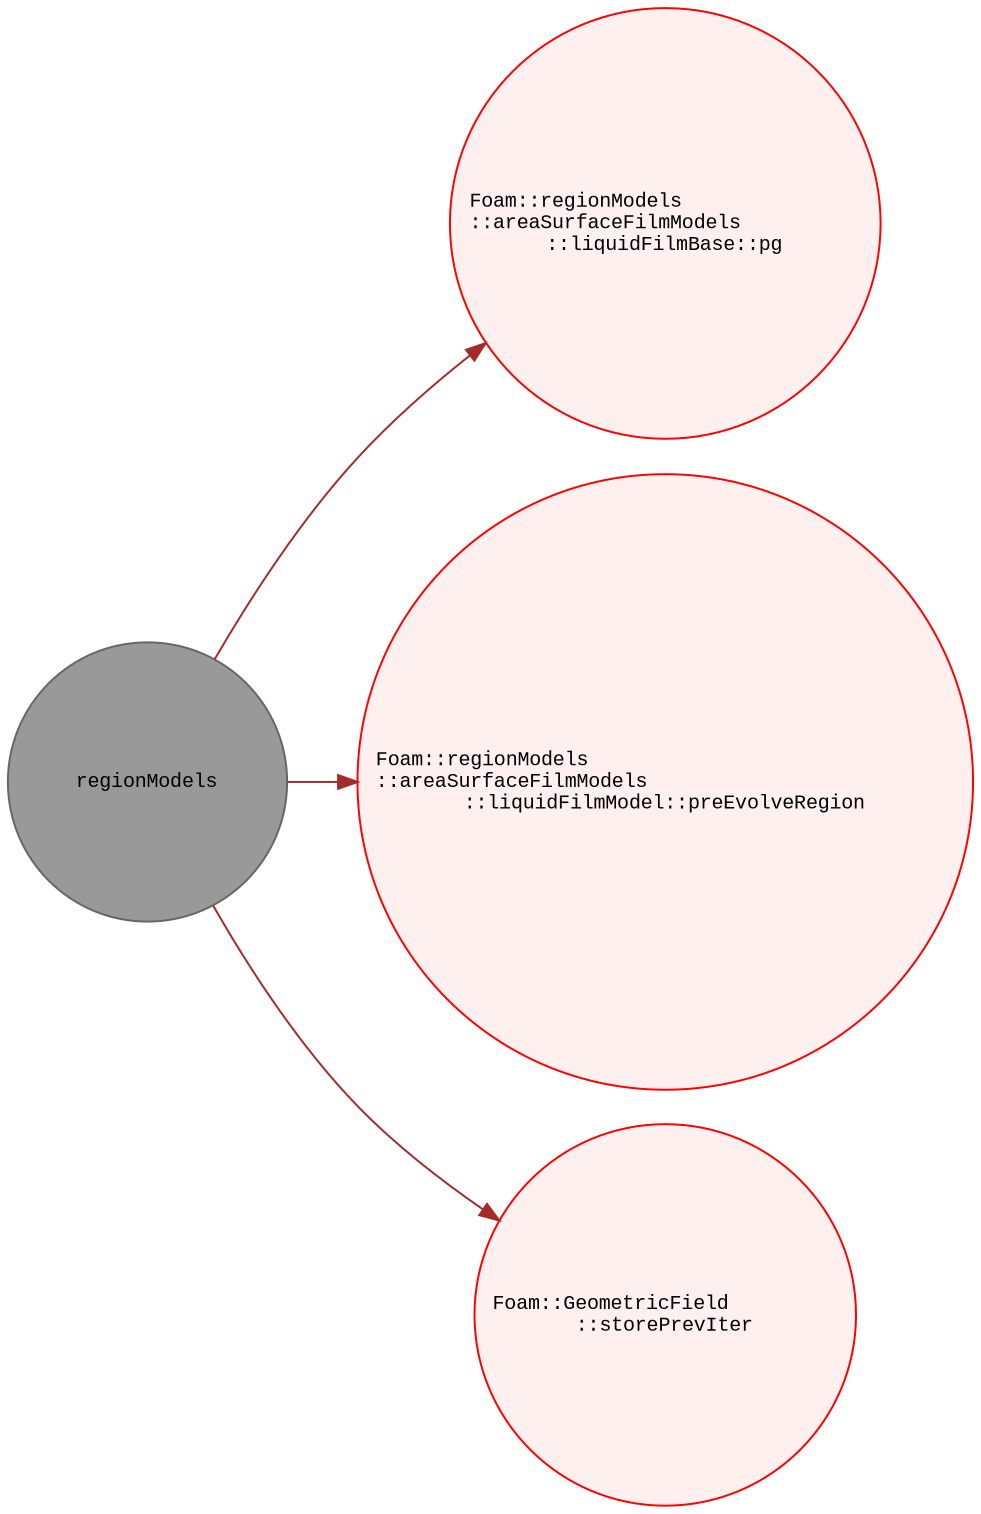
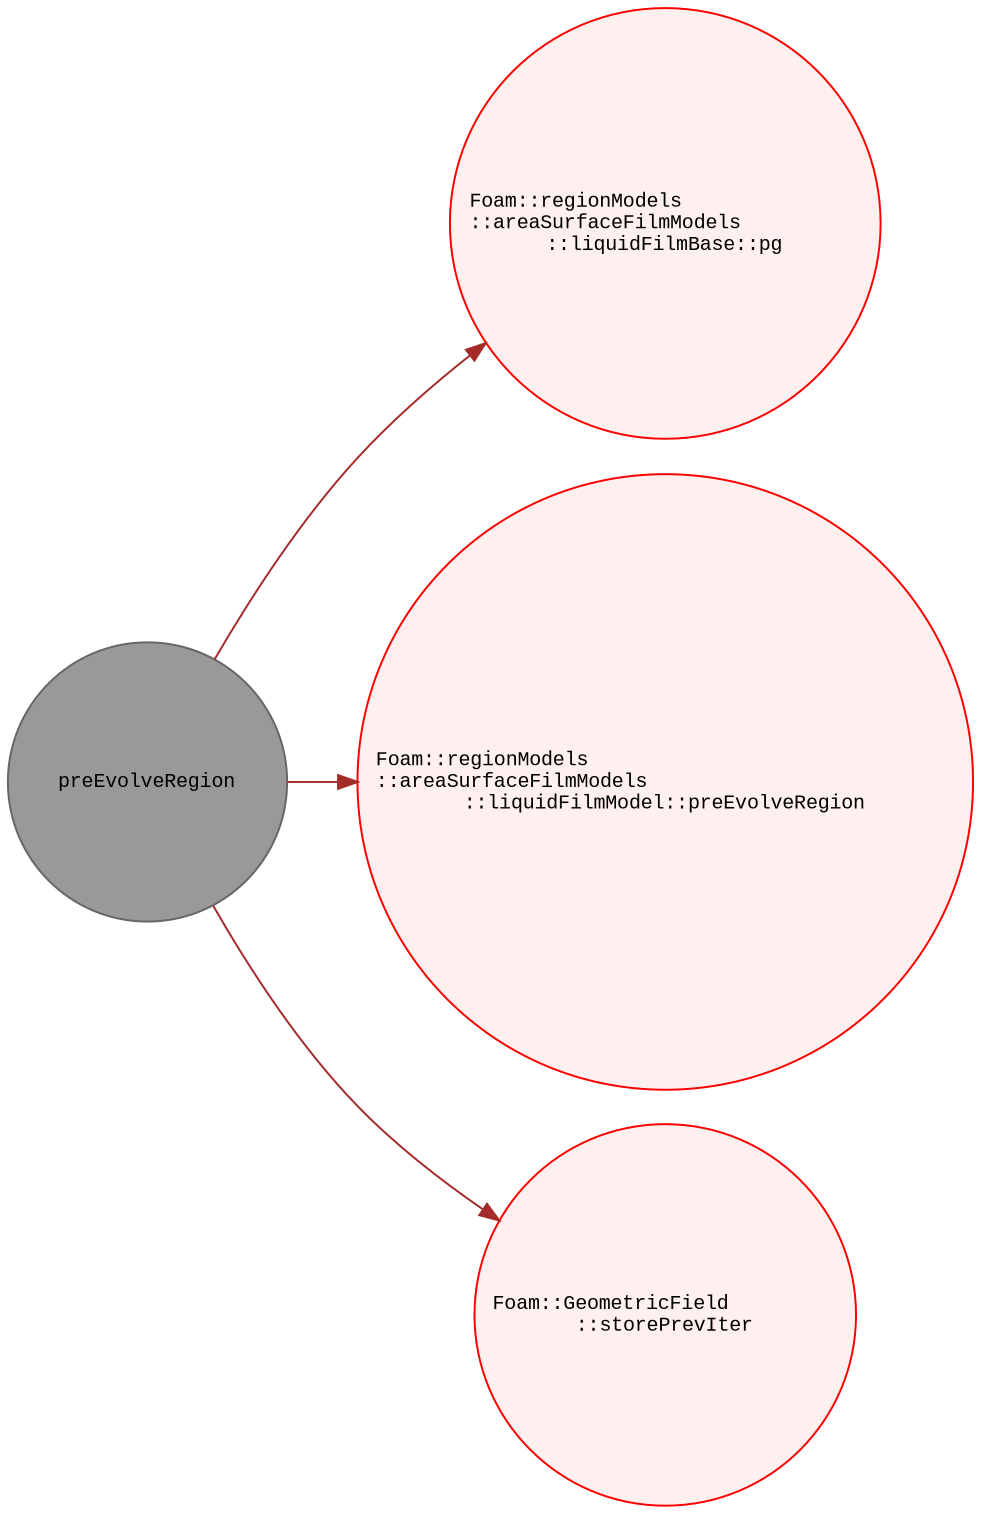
  digraph {
    rankdir=LR
    fontname="Liberation Mono"
    node [color=red fillcolor="#FFF0F0" fontname="Liberation Mono" fontsize=10 shape=circle style=filled]
    edge [color=brown fontname="Liberation Mono" fontsize=10 labelfontname=Helvetica labelfontsize=10 style=solid]
-   n1 [color=gray40 fillcolor=grey60 fontcolor=black height=0.2 label=regionModels width=0.4]
+   n1 [color=gray40 fillcolor=grey60 fontcolor=black height=0.2 label=preEvolveRegion width=0.4]
    n2 [height=0.2 label="Foam::regionModels\l::areaSurfaceFilmModels\l::liquidFilmBase::pg" width=0.4]
    n3 [height=0.2 label="Foam::regionModels\l::areaSurfaceFilmModels\l::liquidFilmModel::preEvolveRegion" width=0.4]
    n4 [height=0.2 label="Foam::GeometricField\l::storePrevIter" width=0.4]
    n1 -> n2
    n1 -> n3
    n1 -> n4
  }
